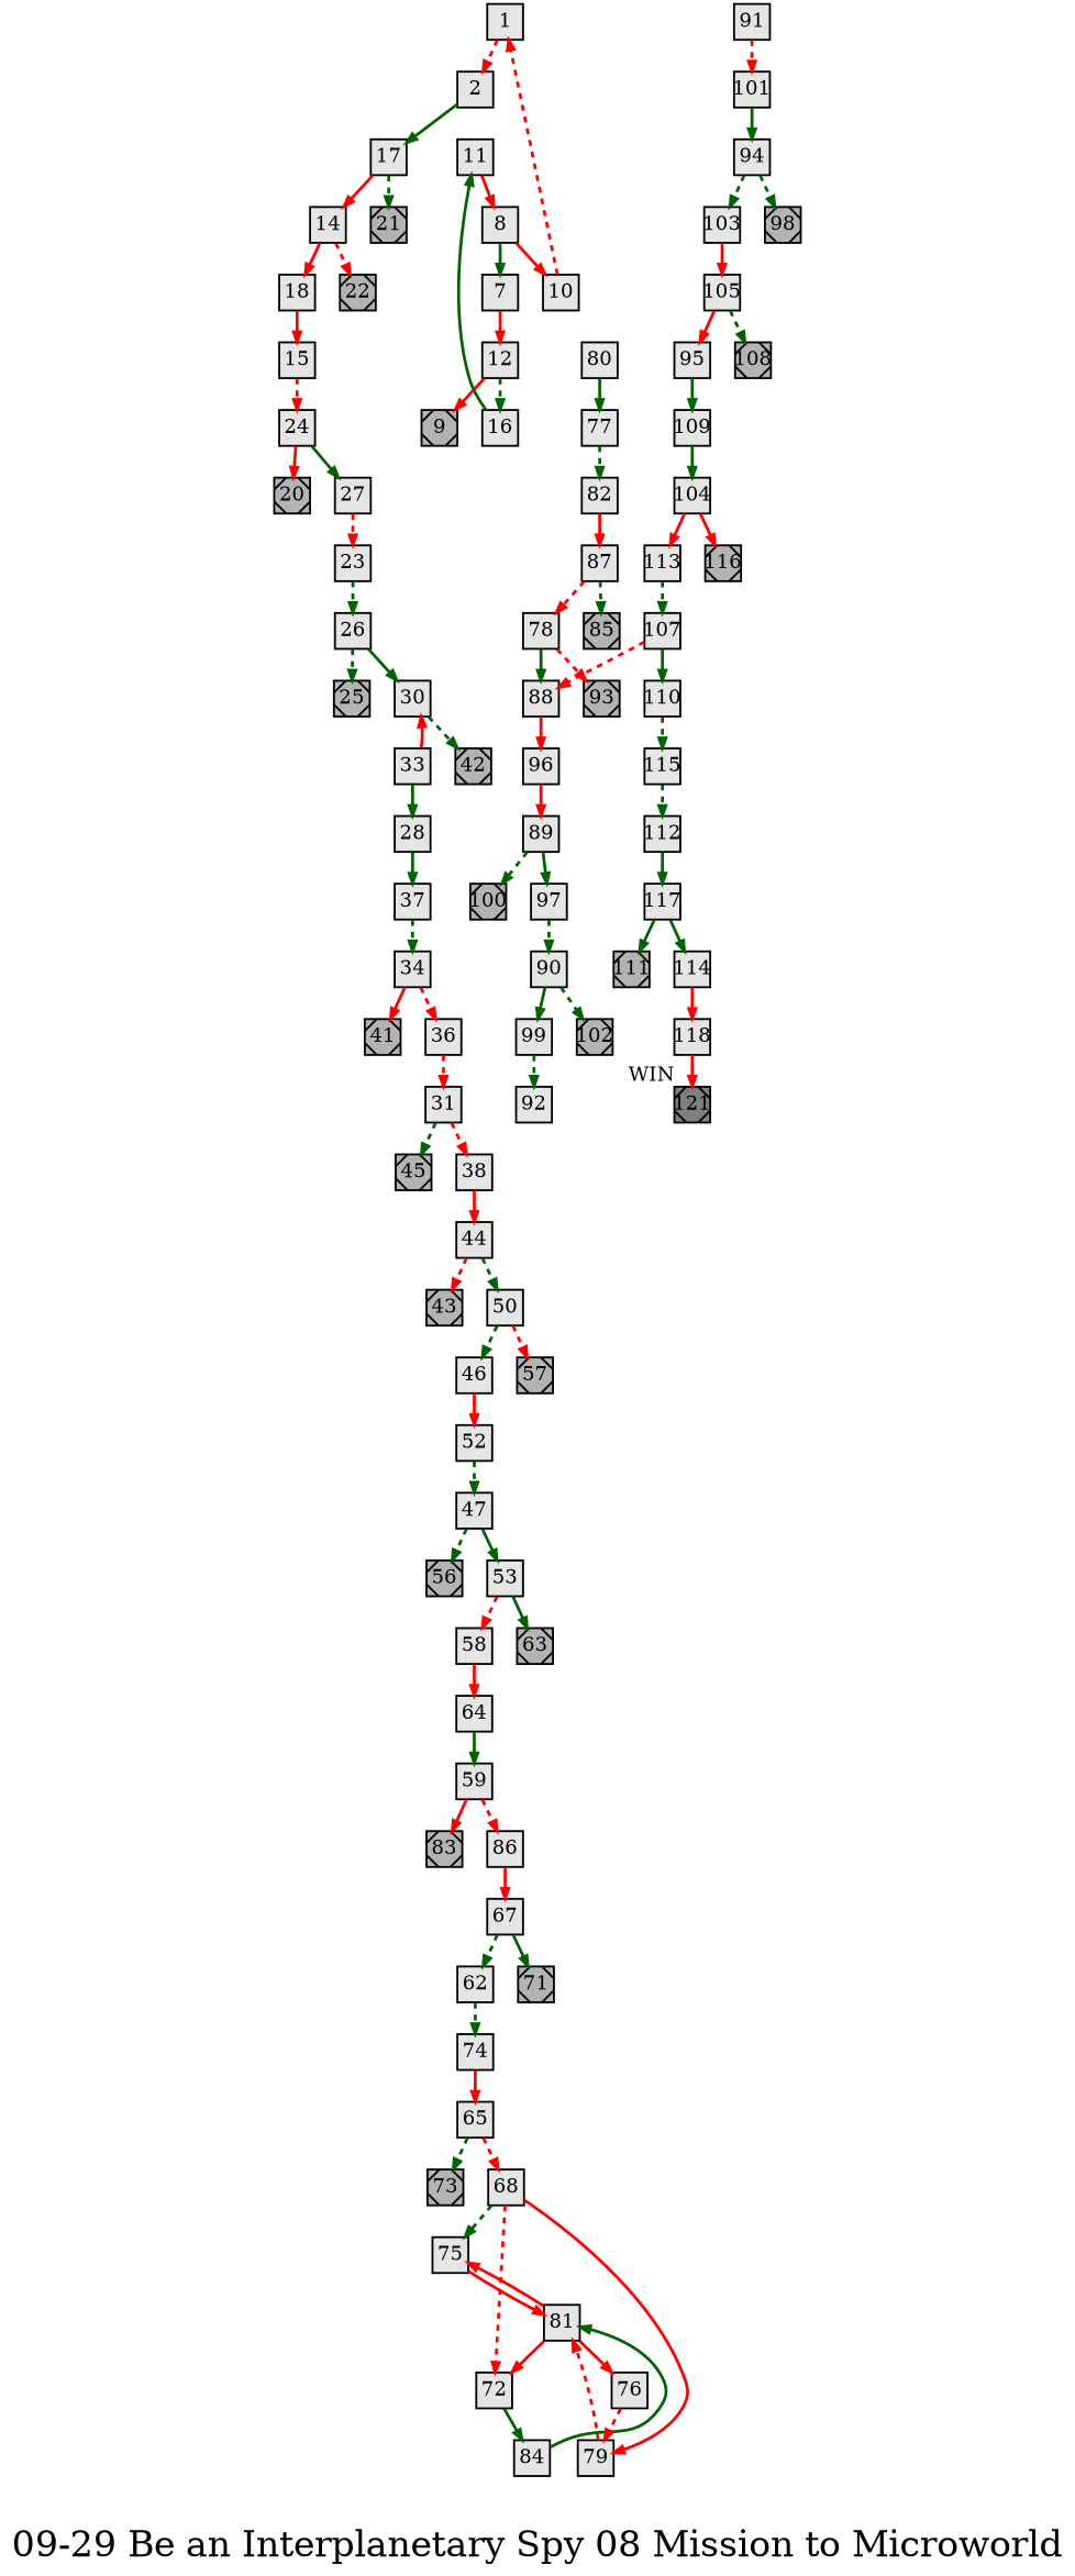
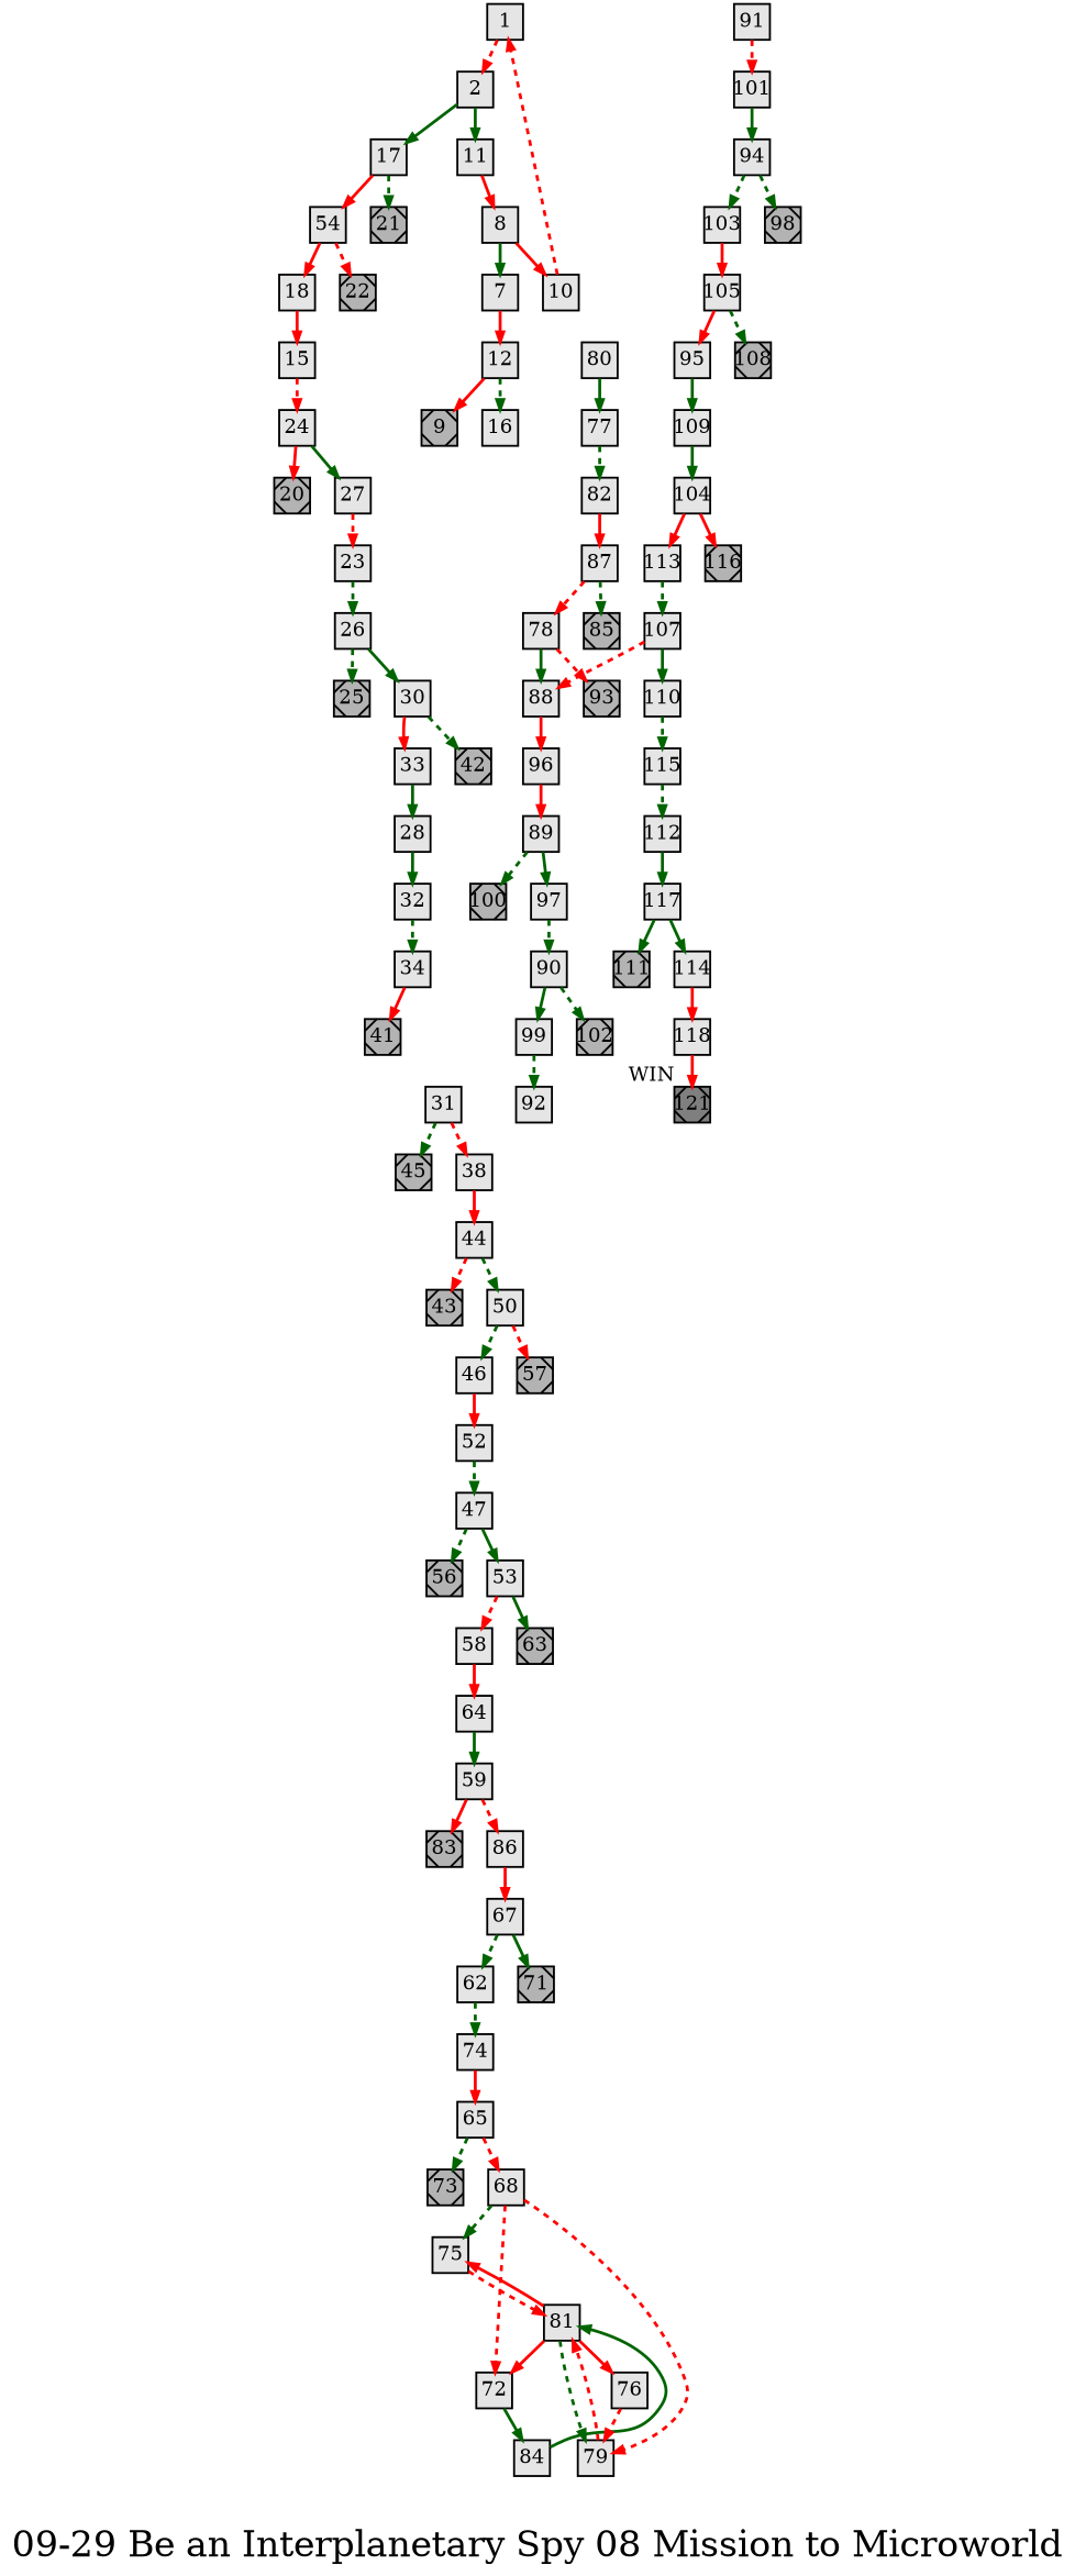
  digraph {
    fontsize=36
    label="09-29 Be an Interplanetary Spy 08 Mission to Microworld"
    nodesep=0.35
    ordering=out
    rankdir=TB
    ranksep=0.45
    node [fillcolor=grey90 fixedsize=true fontsize=20 labelfloat=true margin="0,0" penwidth=2 regular=true shape=rect style=filled]
    edge [color=darkgreen fontsize=12 labelfloat=true penwidth=3 style=solid]
    1
    2
    17
-   14
+   14 [label=54]
    21 [fillcolor=grey70 shape=Msquare]
    18
    22 [fillcolor=grey70 shape=Msquare]
    7
    12
    9 [fillcolor=grey70 shape=Msquare]
    16
    11
    8
    10
    15
    24
    20 [fillcolor=grey70 shape=Msquare]
    27
    23
    26
    25 [fillcolor=grey70 shape=Msquare]
    30
    33
    42 [fillcolor=grey70 shape=Msquare]
    28
-   37
+   37 [label=32]
    34
    41 [fillcolor=grey70 shape=Msquare]
-   36
    n30 [fillcolor=grey70 label=45 shape=Msquare]
    31
    38
    44
    43 [fillcolor=grey70 shape=Msquare]
    50
    46
    57 [fillcolor=grey70 shape=Msquare]
    52
    47
    56 [fillcolor=grey70 shape=Msquare]
    53
    58
    63 [fillcolor=grey70 shape=Msquare]
    64
    59
    83 [fillcolor=grey70 shape=Msquare]
    86
    67
    62
    71 [fillcolor=grey70 shape=Msquare]
    74
    65
    73 [fillcolor=grey70 shape=Msquare]
    68
    75
    72
    79
    81
    84
    76
    80
    77
    82
    87
    78
    85 [fillcolor=grey70 shape=Msquare]
    88
    93 [fillcolor=grey70 shape=Msquare]
    96
    89
    100 [fillcolor=grey70 shape=Msquare]
    97
    90
    99
    102 [fillcolor=grey70 shape=Msquare]
    92
    91
    101
    94
    103
    98 [fillcolor=grey70 shape=Msquare]
    105
    95
    108 [fillcolor=grey70 shape=Msquare]
    109
    104
    113
    116 [fillcolor=grey70 shape=Msquare]
    107
    110
    115
    112
    117
    111 [fillcolor=grey70 shape=Msquare]
    114
    118
    121 [fillcolor=grey50 shape=Msquare xlabel=WIN]
    1 -> 2 [color=red style=dashed]
    2 -> 17
    17 -> 14 [color=red]
    17 -> 21 [style=dashed]
    14 -> 18 [color=red]
    14 -> 22 [color=red style=dashed]
    18 -> 15 [color=red]
    7 -> 12 [color=red]
    12 -> 9 [color=red]
    12 -> 16 [style=dashed]
-   16 -> 11
+   2 -> 11
    11 -> 8 [color=red]
    8 -> 7
    8 -> 10 [color=red]
    10 -> 1 [color=red style=dashed]
    15 -> 24 [color=red style=dashed]
    24 -> 20 [color=red]
    24 -> 27
    27 -> 23 [color=red style=dashed]
    23 -> 26 [style=dashed]
    26 -> 25 [style=dashed]
    26 -> 30
-   33 -> 30 [color=red]
+   30 -> 33 [color=red]
    30 -> 42 [style=dashed]
    33 -> 28
    28 -> 37
    37 -> 34 [style=dashed]
    34 -> 41 [color=red]
-   34 -> 36 [color=red style=dashed]
-   36 -> 31 [color=red style=dashed]
    31 -> n30 [style=dashed]
    31 -> 38 [color=red style=dashed]
    38 -> 44 [color=red]
    44 -> 43 [color=red style=dashed]
    44 -> 50 [style=dashed]
    50 -> 46 [style=dashed]
    50 -> 57 [color=red style=dashed]
    46 -> 52 [color=red]
    52 -> 47 [style=dashed]
    47 -> 56 [style=dashed]
    47 -> 53
    53 -> 58 [color=red style=dashed]
    53 -> 63
    58 -> 64 [color=red]
    64 -> 59
    59 -> 83 [color=red]
    59 -> 86 [color=red style=dashed]
    86 -> 67 [color=red]
    67 -> 62 [style=dashed]
    67 -> 71
    62 -> 74 [style=dashed]
    74 -> 65 [color=red]
    65 -> 73 [style=dashed]
    65 -> 68 [color=red style=dashed]
    68 -> 75 [style=dashed]
    68 -> 72 [color=red style=dashed]
-   68 -> 79 [color=red]
-   75 -> 81 [color=red]
+   68 -> 79 [color=red style=dashed]
+   75 -> 81 [color=red style=dashed]
    72 -> 84
    79 -> 81 [color=red style=dashed]
    81 -> 75 [color=red]
    81 -> 72 [color=red]
+   81 -> 79 [style=dashed]
    81 -> 76 [color=red]
    84 -> 81
    76 -> 79 [color=red style=dashed]
    80 -> 77
    77 -> 82 [style=dashed]
    82 -> 87 [color=red]
    87 -> 78 [color=red style=dashed]
    87 -> 85 [style=dashed]
    78 -> 88
    78 -> 93 [color=red style=dashed]
    88 -> 96 [color=red]
    96 -> 89 [color=red]
    89 -> 100 [style=dashed]
    89 -> 97
    97 -> 90 [style=dashed]
    90 -> 99
    90 -> 102 [style=dashed]
    99 -> 92 [style=dashed]
    91 -> 101 [color=red style=dashed]
    101 -> 94
    94 -> 103 [style=dashed]
    94 -> 98 [style=dashed]
    103 -> 105 [color=red]
    105 -> 95 [color=red]
    105 -> 108 [style=dashed]
    95 -> 109
    109 -> 104
    104 -> 113 [color=red]
    104 -> 116 [color=red]
    113 -> 107 [style=dashed]
    107 -> 88 [color=red style=dashed]
    107 -> 110
    110 -> 115 [style=dashed]
    115 -> 112 [style=dashed]
    112 -> 117
    117 -> 111
    117 -> 114
    114 -> 118 [color=red]
    118 -> 121 [color=red]
  }
